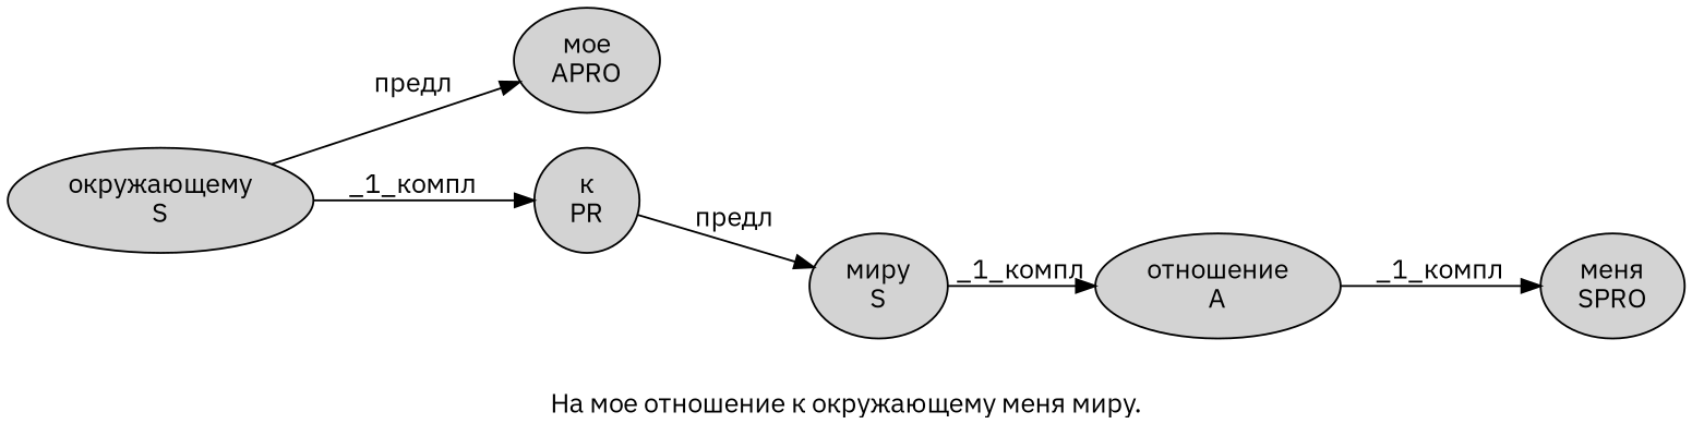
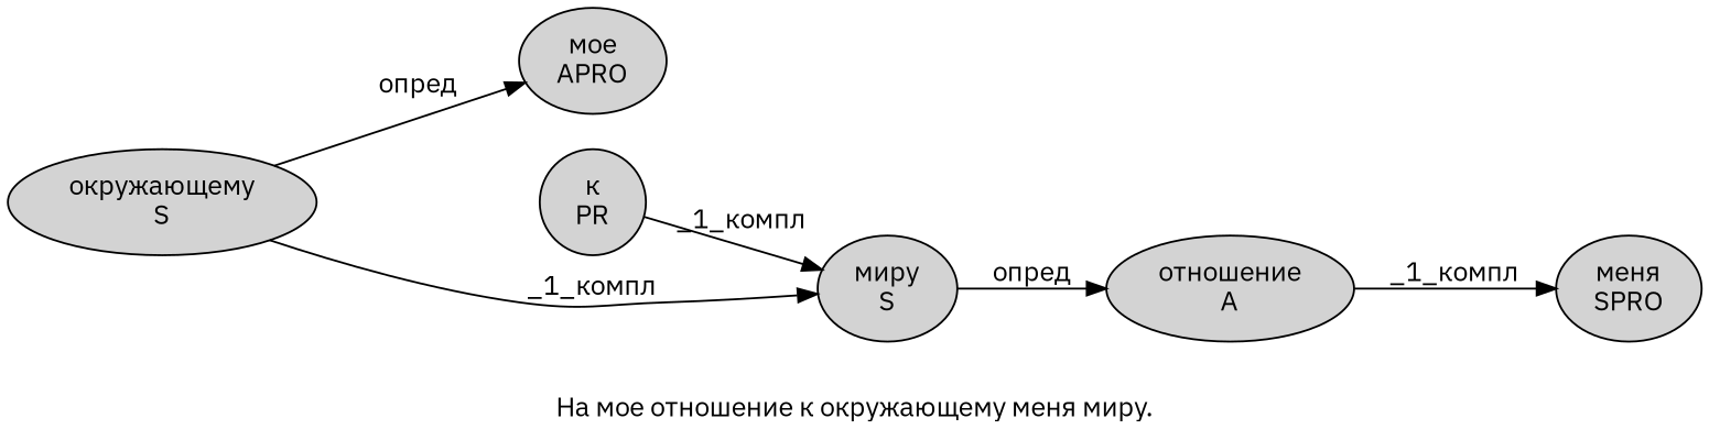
  digraph {
    fontname="IBM Plex Sans"
    label="На мое отношение к окружающему меня миру."
    rankdir=LR
    node [fillcolor=lightgray fontname="IBM Plex Sans" penwidth=1 shape=ellipse style=filled]
    edge [fontname="IBM Plex Sans"]
    n1 [label="окружающему\nS"]
    n2 [label="мое\nAPRO"]
    n3 [label="к\nPR"]
    n4 [label="миру\nS"]
    n5 [label="отношение\nA"]
    n6 [label="меня\nSPRO"]
-   n1 -> n2 [label="предл"]
-   n1 -> n3 [label="_1_компл"]
-   n3 -> n4 [label="предл"]
-   n4 -> n5 [label="_1_компл"]
+   n1 -> n2 [label="опред"]
+   n1 -> n4 [label="_1_компл"]
+   n3 -> n4 [label="_1_компл"]
+   n4 -> n5 [label="опред"]
    n5 -> n6 [label="_1_компл"]
  }
